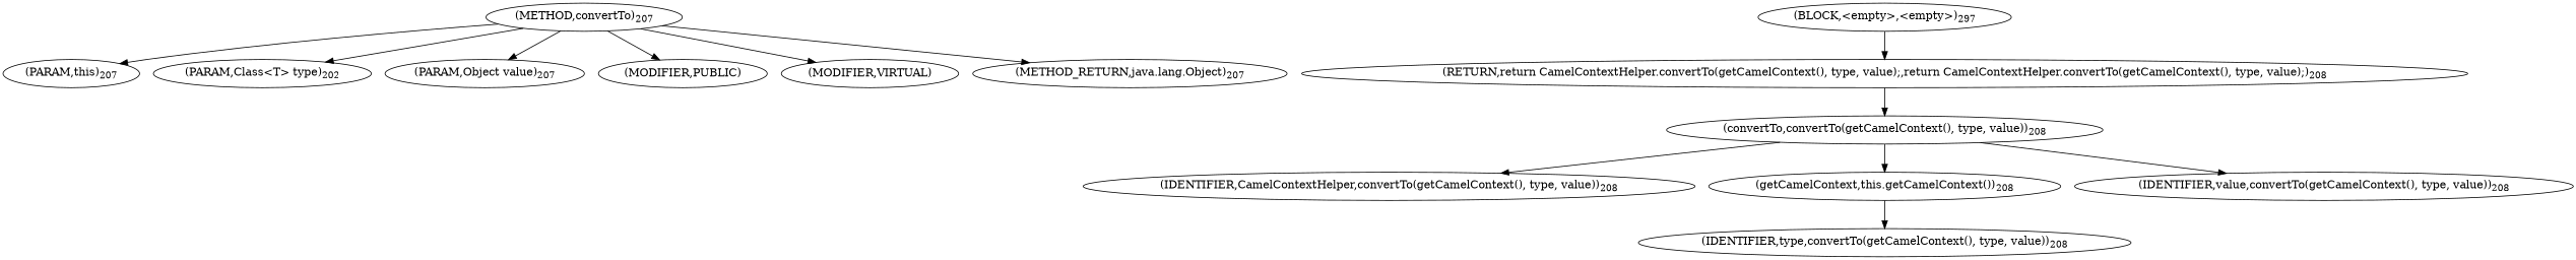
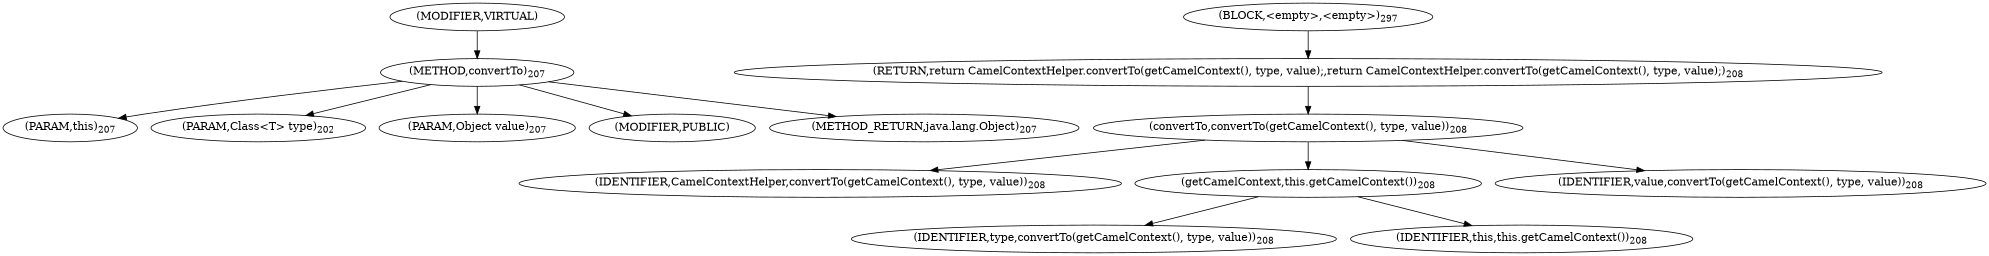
  digraph {
    n1 [label=<(METHOD,convertTo)<SUB>207</SUB>>]
    n2 [label=<(PARAM,this)<SUB>207</SUB>>]
    n3 [label=<(PARAM,Class&lt;T&gt; type)<SUB>202</SUB>>]
    n4 [label=<(PARAM,Object value)<SUB>207</SUB>>]
    n5 [label=<(MODIFIER,PUBLIC)>]
    n6 [label=<(MODIFIER,VIRTUAL)>]
    n7 [label=<(METHOD_RETURN,java.lang.Object)<SUB>207</SUB>>]
    n8 [label=<(BLOCK,&lt;empty&gt;,&lt;empty&gt;)<SUB>297</SUB>>]
    n9 [label=<(RETURN,return CamelContextHelper.convertTo(getCamelContext(), type, value);,return CamelContextHelper.convertTo(getCamelContext(), type, value);)<SUB>208</SUB>>]
    n10 [label=<(convertTo,convertTo(getCamelContext(), type, value))<SUB>208</SUB>>]
    n11 [label=<(IDENTIFIER,CamelContextHelper,convertTo(getCamelContext(), type, value))<SUB>208</SUB>>]
    n12 [label=<(getCamelContext,this.getCamelContext())<SUB>208</SUB>>]
    n13 [label=<(IDENTIFIER,value,convertTo(getCamelContext(), type, value))<SUB>208</SUB>>]
    n14 [label=<(IDENTIFIER,type,convertTo(getCamelContext(), type, value))<SUB>208</SUB>>]
+   n15 [label=<(IDENTIFIER,this,this.getCamelContext())<SUB>208</SUB>>]
    n1 -> n2
    n1 -> n3
    n1 -> n4
    n1 -> n5
-   n1 -> n6
+   n6 -> n1
    n1 -> n7
    n8 -> n9
    n9 -> n10
    n10 -> n11
    n10 -> n12
    n10 -> n13
    n12 -> n14
+   n12 -> n15
  }
